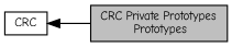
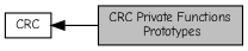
  digraph {
    rankdir=LR
    fontname="Comic Neue"
    node [color=black fontname="Comic Neue" fontsize=10 shape=record style=filled]
    n1 [fillcolor=white height=0.2 label=CRC width=0.4]
-   n2 [fillcolor=grey75 fontcolor=black height=0.2 label="CRC Private Prototypes\l Prototypes" width=0.4]
+   n2 [fillcolor=grey75 fontcolor=black height=0.2 label="CRC Private Functions\l Prototypes" width=0.4]
    n1 -> n2 [dir=back fontname="Comic Neue" fontsize=10 labelfontname=Helvetica labelfontsize=10 shape=plaintext style=solid]
  }
